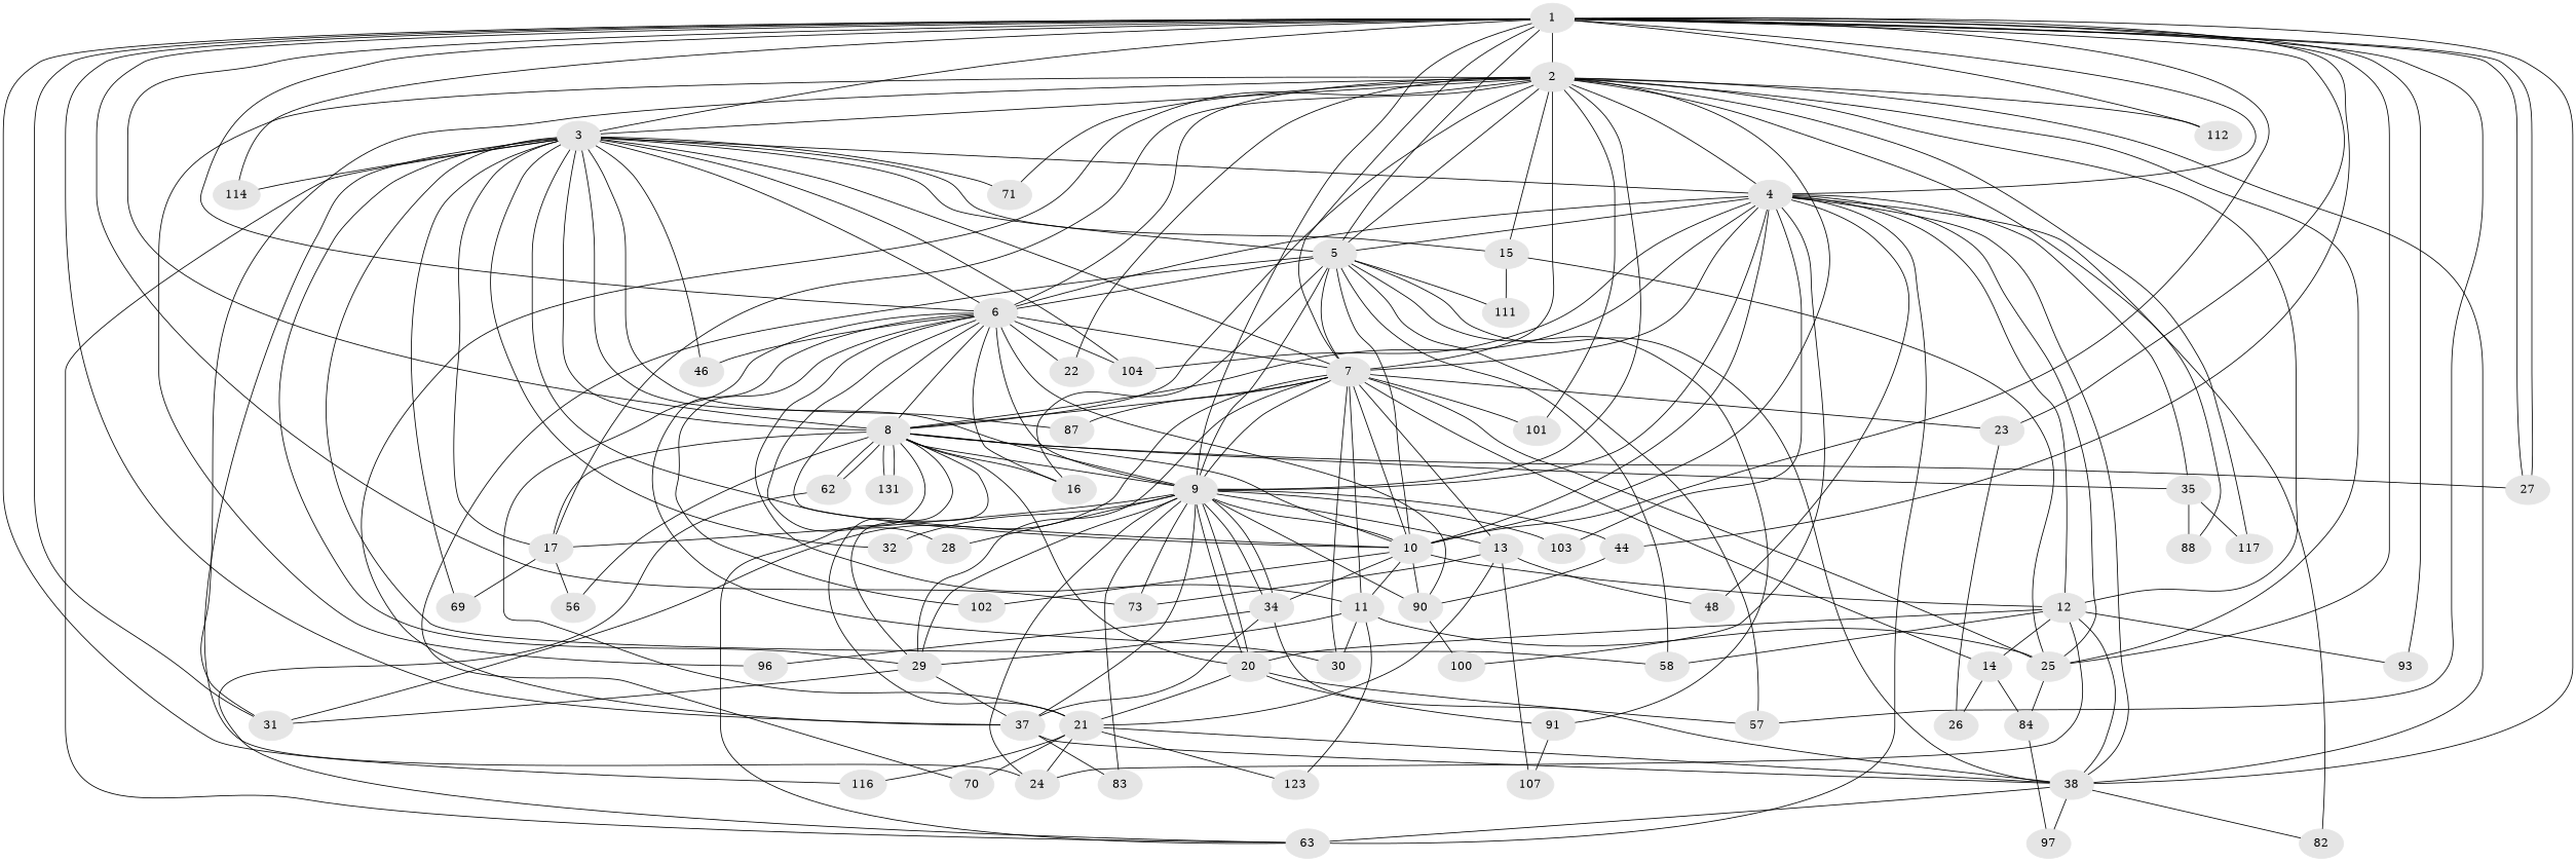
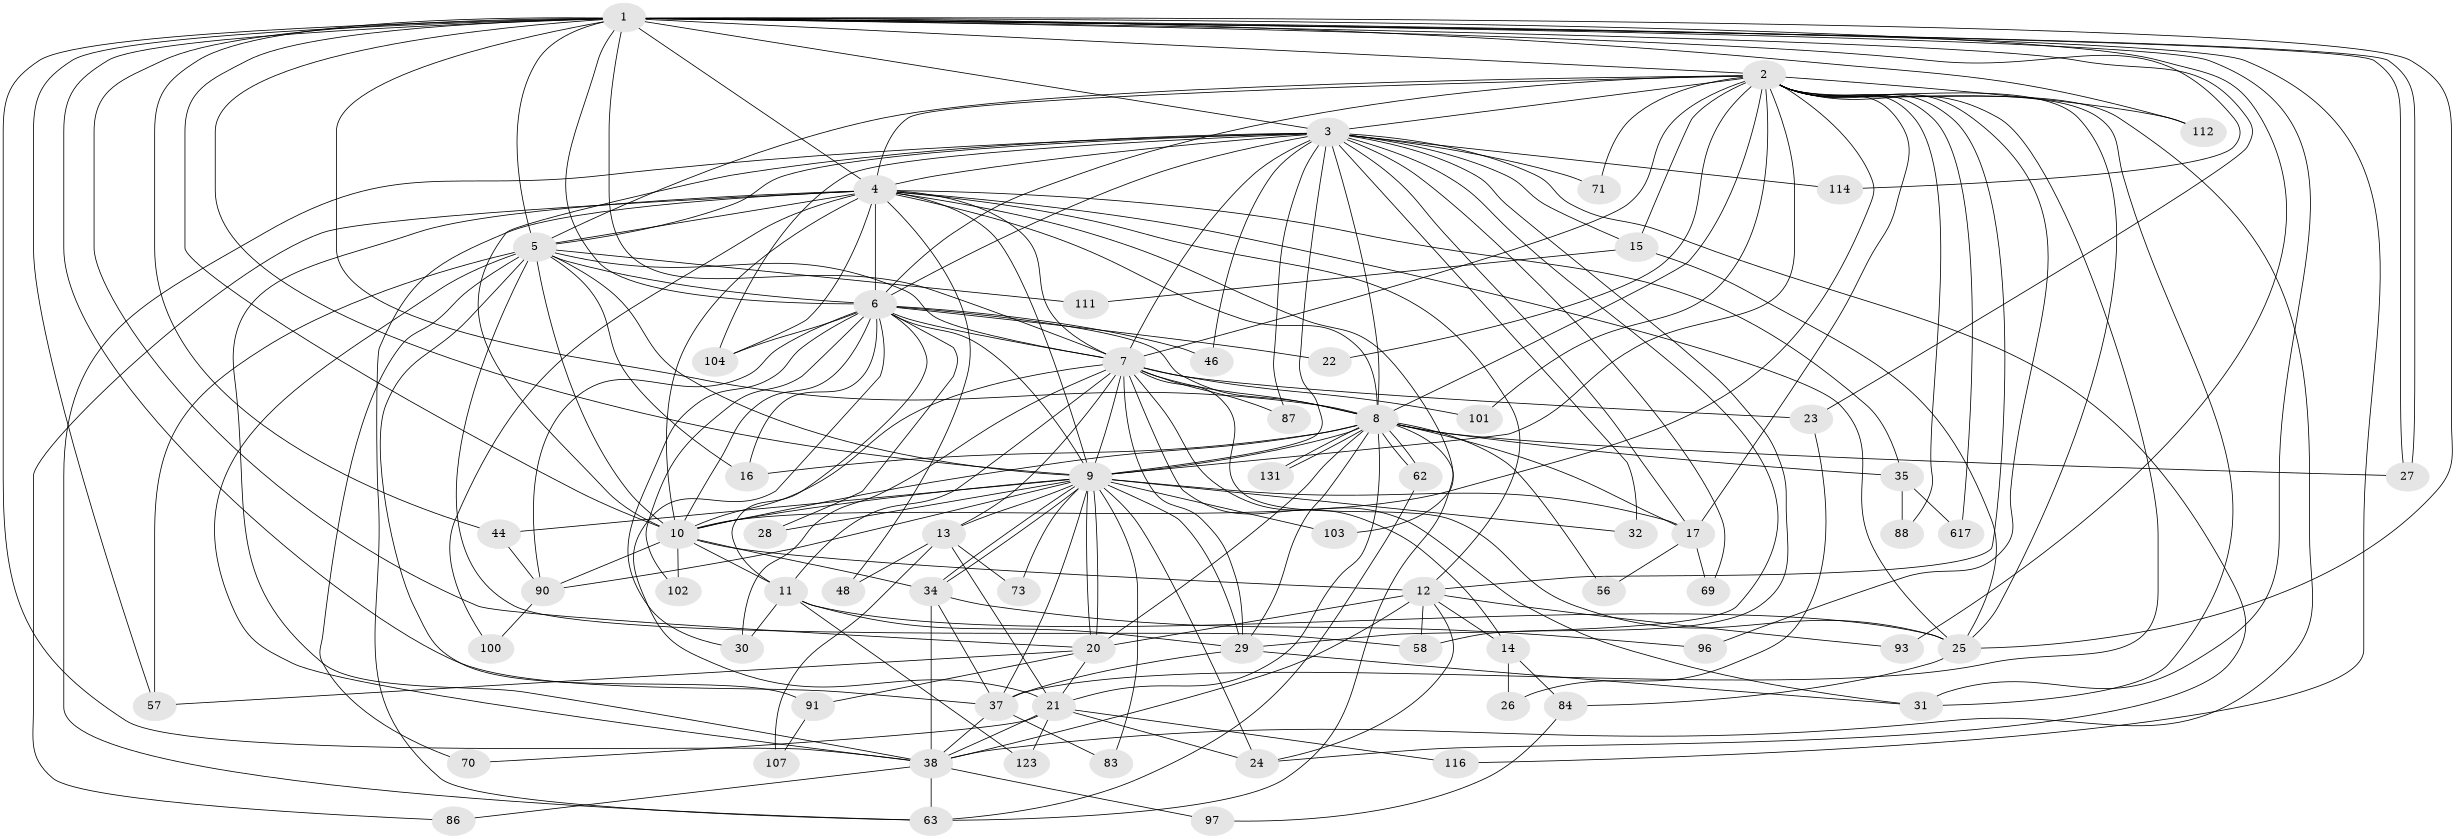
  graph {
    node [color=gray90 style=filled]
    1 [super="+18+43"]
    2 [super="+45+85+36+67+113+60+133+64"]
    3 [super="+39"]
    4 [super="+51+80"]
    5 [super="+68+54+55"]
    6
    7 [super="+19"]
    8
    9
    10 [super="+75+127+99+105+115"]
    20 [super="+94+122+109"]
    23
    25 [super="+78+79+73"]
    27 [super="+135"]
    31 [super="+40"]
    37 [super="+132+52+82+92"]
    38 [super="+41+59"]
    44 [super="+66"]
    57 [super="+108"]
    93
    112
    114
    116
    12
    15
    17 [super="+125+33"]
    22
    71
    88
    96
    101
-   117 [super="+126"]
+   117 [super="+126" label=617]
    24 [super="+72"]
    29 [super="+124+47+65+42"]
    32
    46
    63 [super="+89+81+95"]
    69
    87
    104
    58 [super="+138"]
    35
    48
-   86 [label=82]
+   86
    100
    103
    16 [super="+76"]
    70
    91
    111
    11 [super="+61"]
    21 [super="+50+49"]
    28
    30 [super="+118"]
    90 [super="+106"]
    102
    13
    14
    56
    62 [super="+98"]
    131
    34
    n63 [label=73]
    83
    26
    84
    97
    107
    123
    1 -- 2 [weight=2]
    1 -- 3
    1 -- 4
    1 -- 5 [weight=2]
    1 -- 6
    1 -- 7
    1 -- 8
    1 -- 9
    1 -- 10
-   1 -- n63
+   1 -- 20
    1 -- 23
    1 -- 25
    1 -- 27
    1 -- 27
    1 -- 31
    1 -- 37
    1 -- 38 [weight=2]
    1 -- 44
    1 -- 57
    1 -- 93
    1 -- 112
    1 -- 114
    1 -- 116
    2 -- 3
    2 -- 4 [weight=2]
    2 -- 5
    2 -- 6 [weight=2]
    2 -- 7
    2 -- 8 [weight=2]
    2 -- 9
    2 -- 10 [weight=2]
    2 -- 25
    2 -- 31
    2 -- 37
    2 -- 38 [weight=2]
    2 -- 112
    2 -- 12
    2 -- 15
    2 -- 17
    2 -- 22
    2 -- 71
    2 -- 88
    2 -- 96
    2 -- 101
    2 -- 117
    3 -- 4
    3 -- 5
    3 -- 6
    3 -- 7
    3 -- 8 [weight=2]
    3 -- 9
    3 -- 10 [weight=2]
    3 -- 114
    3 -- 15
    3 -- 17
    3 -- 71
    3 -- 24
    3 -- 29
    3 -- 32
    3 -- 46
    3 -- 63
    3 -- 69
    3 -- 87
    3 -- 104
    3 -- 58
    4 -- 5 [weight=2]
    4 -- 6 [weight=2]
    4 -- 7
    4 -- 8
    4 -- 9
    4 -- 10 [weight=2]
    4 -- 25
    4 -- 38
    4 -- 12
    4 -- 63
    4 -- 104
    4 -- 35
    4 -- 48
    4 -- 86
    4 -- 100
    4 -- 103
    5 -- 6 [weight=2]
    5 -- 7
    5 -- 9 [weight=2]
    5 -- 10 [weight=2]
    5 -- 38 [weight=2]
    5 -- 57
    5 -- 58
    5 -- 16
    5 -- 70
    5 -- 91
    5 -- 111
    6 -- 7 [weight=2]
    6 -- 8
    6 -- 9
    6 -- 10
    6 -- 22
    6 -- 46
    6 -- 104
    6 -- 16
    6 -- 11
    6 -- 21
    6 -- 28
    6 -- 30
    6 -- 90
    6 -- 102
    7 -- 8
    7 -- 9
    7 -- 10
    7 -- 23
    7 -- 25
    7 -- 31
    7 -- 101
    7 -- 29
    7 -- 87
    7 -- 11
    7 -- 30
    7 -- 13
    7 -- 14
    8 -- 9
    8 -- 10 [weight=2]
    8 -- 20 [weight=2]
    8 -- 27
    8 -- 17 [weight=2]
    8 -- 29
    8 -- 63
    8 -- 35
    8 -- 16
    8 -- 21
    8 -- 56
    8 -- 62
    8 -- 62
    8 -- 131
    8 -- 131
    9 -- 10
    9 -- 20
    9 -- 20
    9 -- 37
    9 -- 44
    9 -- 17 [weight=2]
    9 -- 24
    9 -- 29 [weight=2]
    9 -- 32
    9 -- 103
    9 -- 28
    9 -- 90
    9 -- 13
    9 -- 34
    9 -- 34
    9 -- n63
    9 -- 83
    10 -- 12
    10 -- 11
    10 -- 90
    10 -- 102
    10 -- 34
    20 -- 57
    20 -- 91
    20 -- 21
    23 -- 26
    25 -- 84
    37 -- 38
    37 -- 83
    38 -- 63 [weight=2]
    38 -- 86
    38 -- 97
    44 -- 90
    12 -- 20
    12 -- 38
    12 -- 93
    12 -- 24
    12 -- 58
    12 -- 14
    15 -- 25
    15 -- 111
    17 -- 69
    17 -- 56
    29 -- 31
    29 -- 37
    35 -- 88
    35 -- 117 [weight=2]
    91 -- 107
    11 -- 25
    11 -- 29
    11 -- 30
    11 -- 123
    21 -- 38
    21 -- 116
    21 -- 24
    21 -- 70
    21 -- 123
    90 -- 100
    13 -- 48
    13 -- 21
    13 -- n63
    13 -- 107
    14 -- 26
    14 -- 84
    62 -- 63
    34 -- 37
    34 -- 38
    34 -- 96
    84 -- 97
  }
